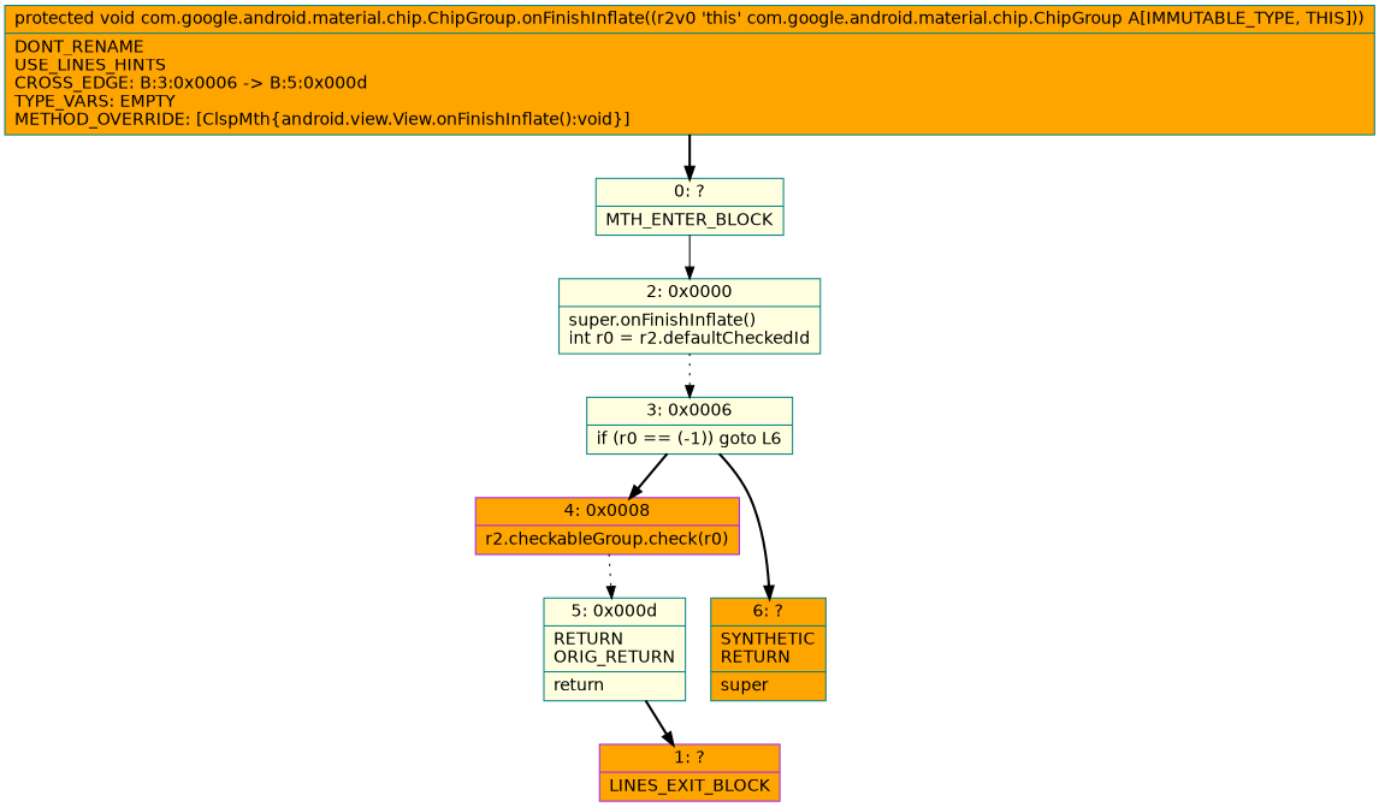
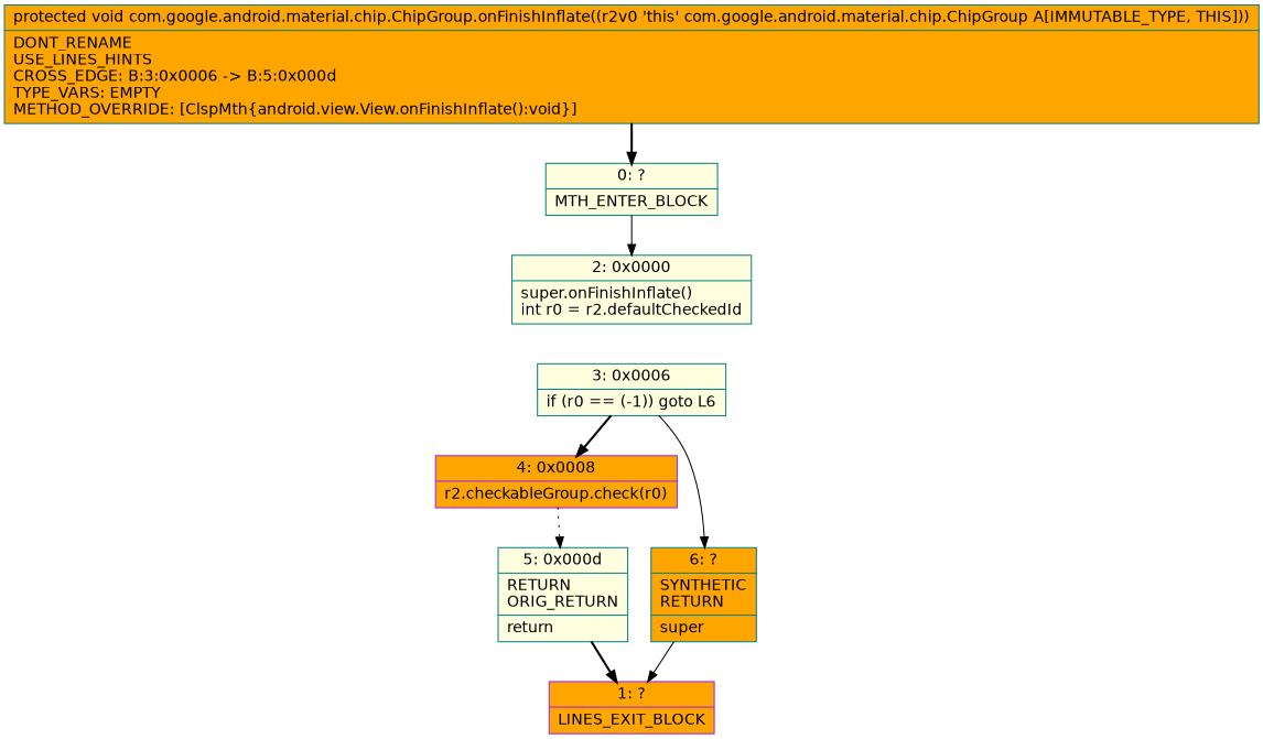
  digraph {
    fontname="DejaVu Sans"
    node [color=teal fillcolor=lightyellow fontname="DejaVu Sans" shape=record style=filled]
    edge [fontname="DejaVu Sans" style=solid]
    n1 [label="{0\:\ ?|MTH_ENTER_BLOCK\l}"]
    n2 [label="{2\:\ 0x0000|super.onFinishInflate()\lint r0 = r2.defaultCheckedId\l}"]
    n3 [label="{3\:\ 0x0006|if (r0 == (\-1)) goto L6\l}"]
    n4 [color=purple fillcolor=orange label="{4\:\ 0x0008|r2.checkableGroup.check(r0)\l}"]
    n5 [fillcolor=orange label="{6\:\ ?|SYNTHETIC\lRETURN\l|super\l}"]
    n6 [label="{5\:\ 0x000d|RETURN\lORIG_RETURN\l|return\l}"]
    n7 [color=purple fillcolor=orange label="{1\:\ ?|LINES_EXIT_BLOCK\l}"]
    n8 [fillcolor=orange label="{protected void com.google.android.material.chip.ChipGroup.onFinishInflate((r2v0 'this' com.google.android.material.chip.ChipGroup A[IMMUTABLE_TYPE, THIS]))  | DONT_RENAME\lUSE_LINES_HINTS\lCROSS_EDGE: B:3:0x0006 \-\> B:5:0x000d\lTYPE_VARS: EMPTY\lMETHOD_OVERRIDE: [ClspMth\{android.view.View.onFinishInflate():void\}]\l}"]
    n1 -> n2
-   n2 -> n3 [style=dotted]
    n3 -> n4 [style=bold]
-   n3 -> n5 [style=bold]
+   n3 -> n5
    n4 -> n6 [style=dotted]
+   n5 -> n7
    n6 -> n7 [style=bold]
    n8 -> n1 [style=bold]
  }
